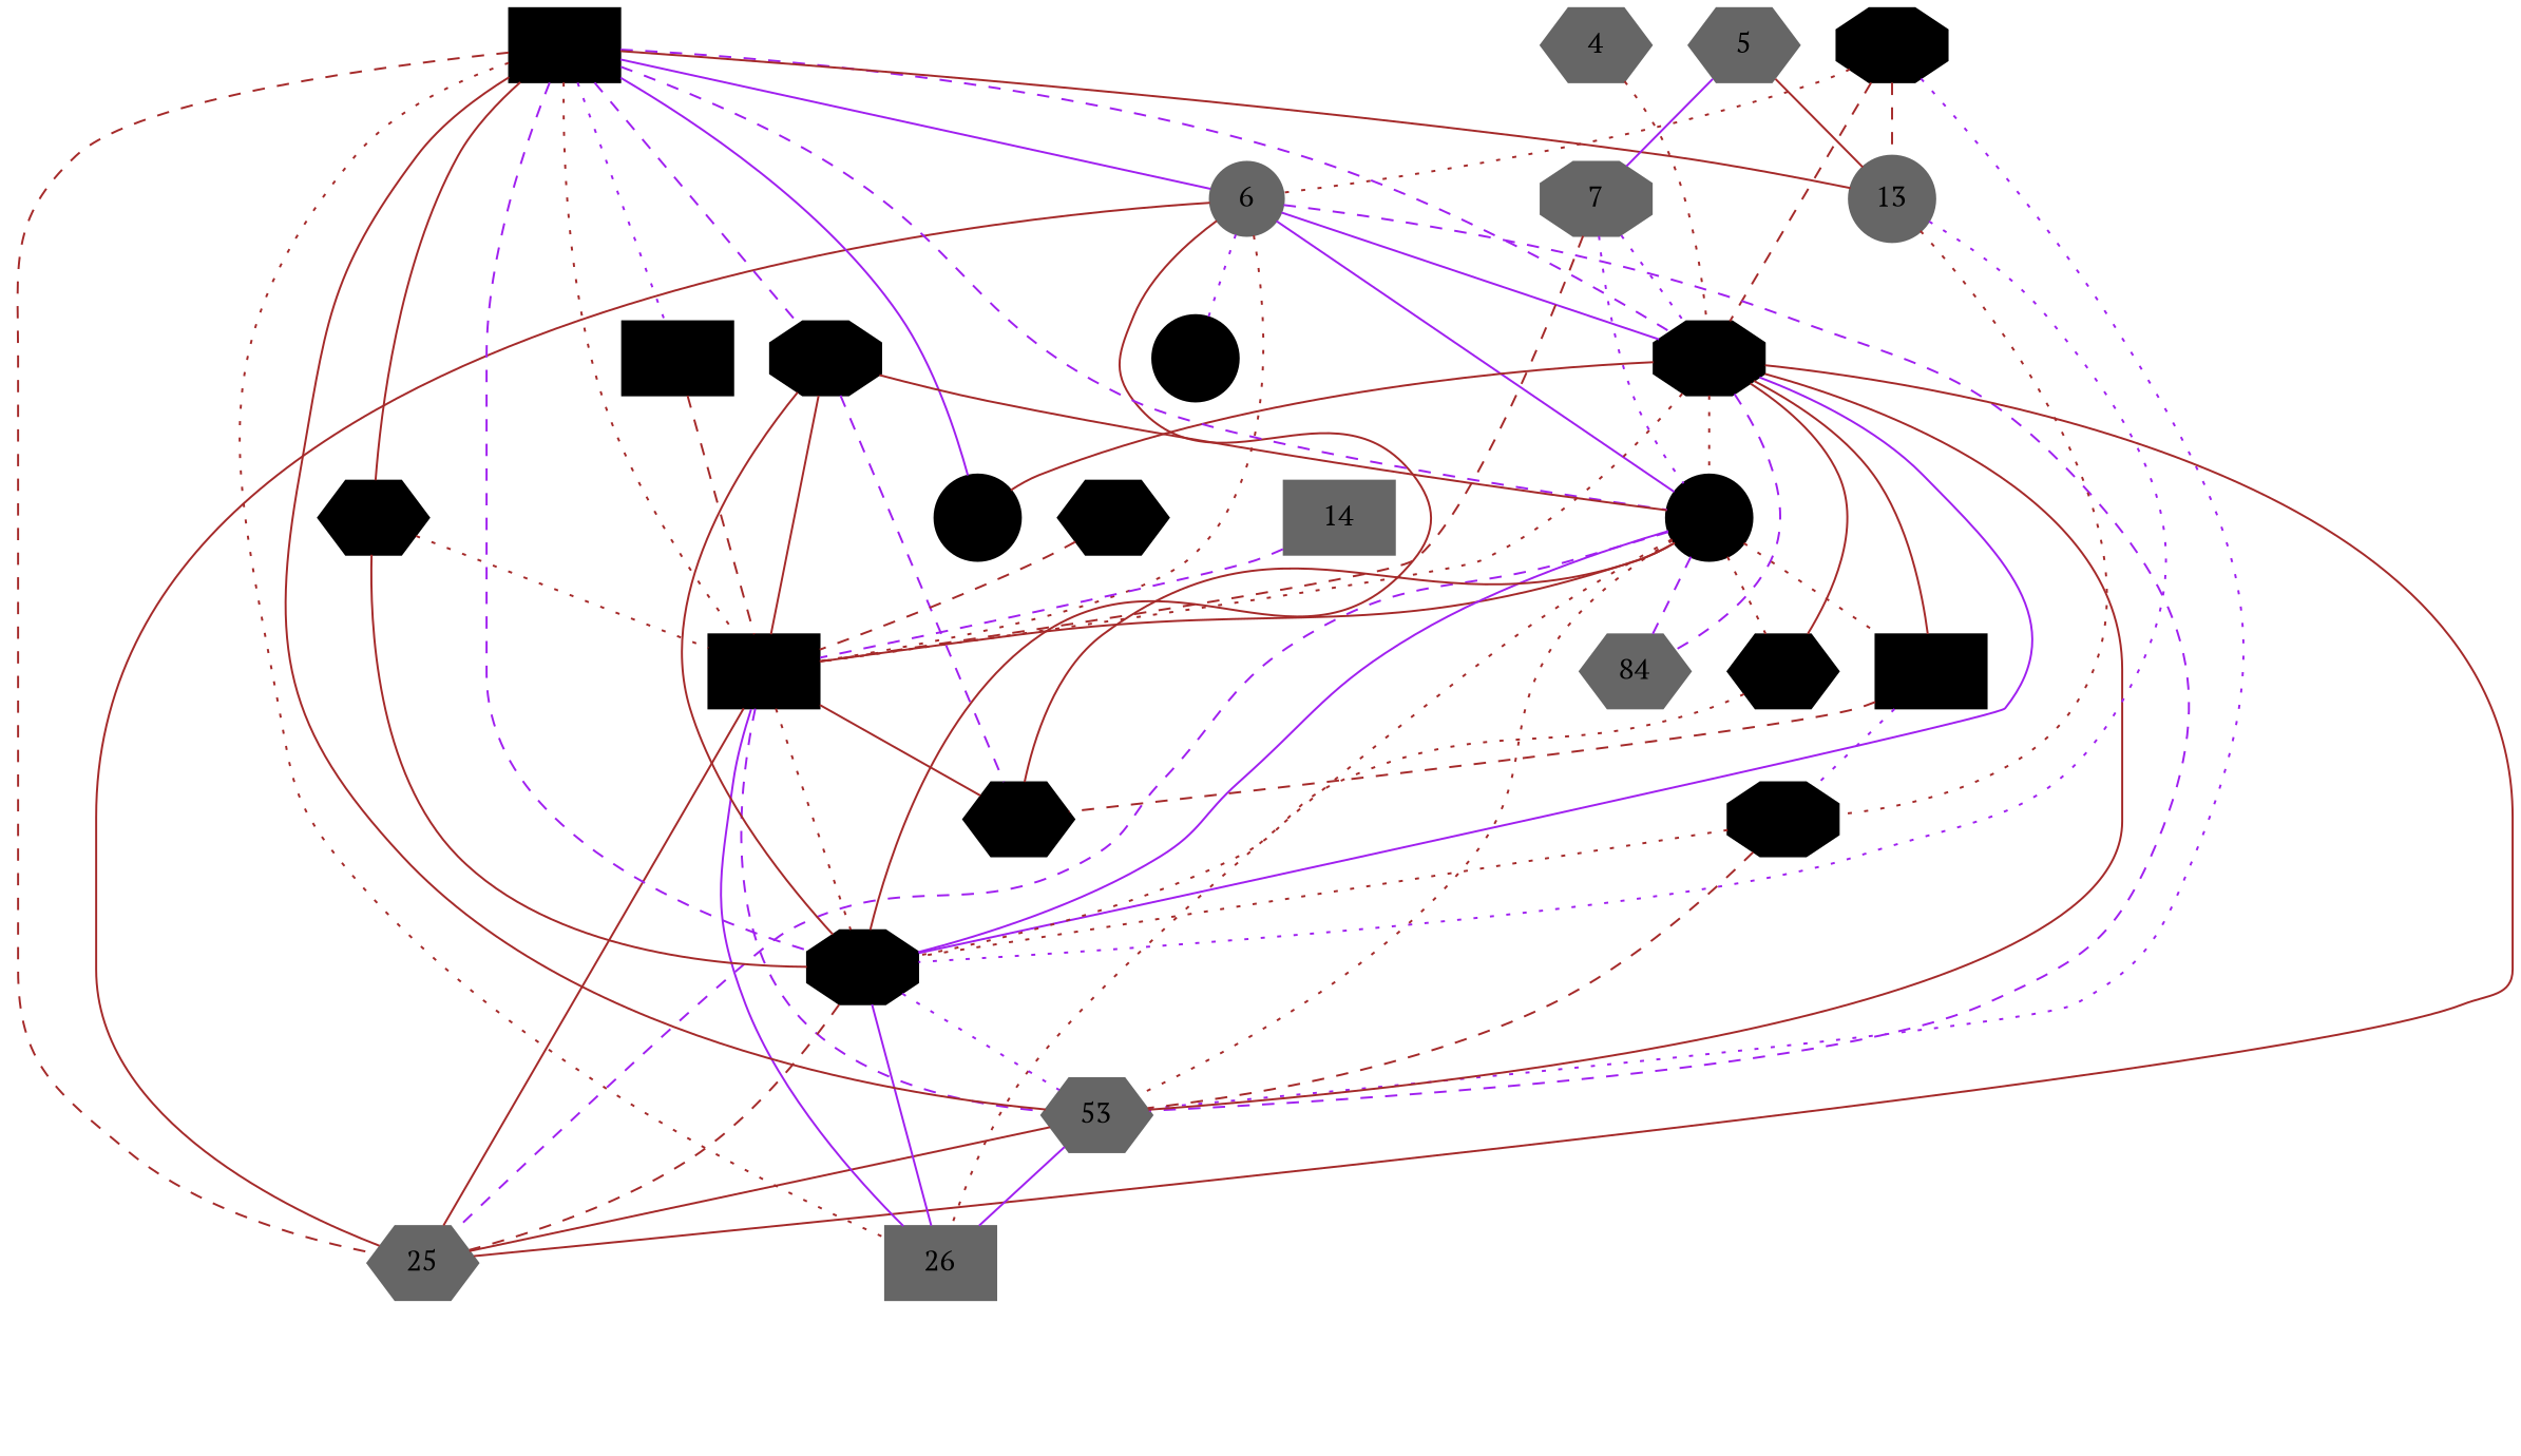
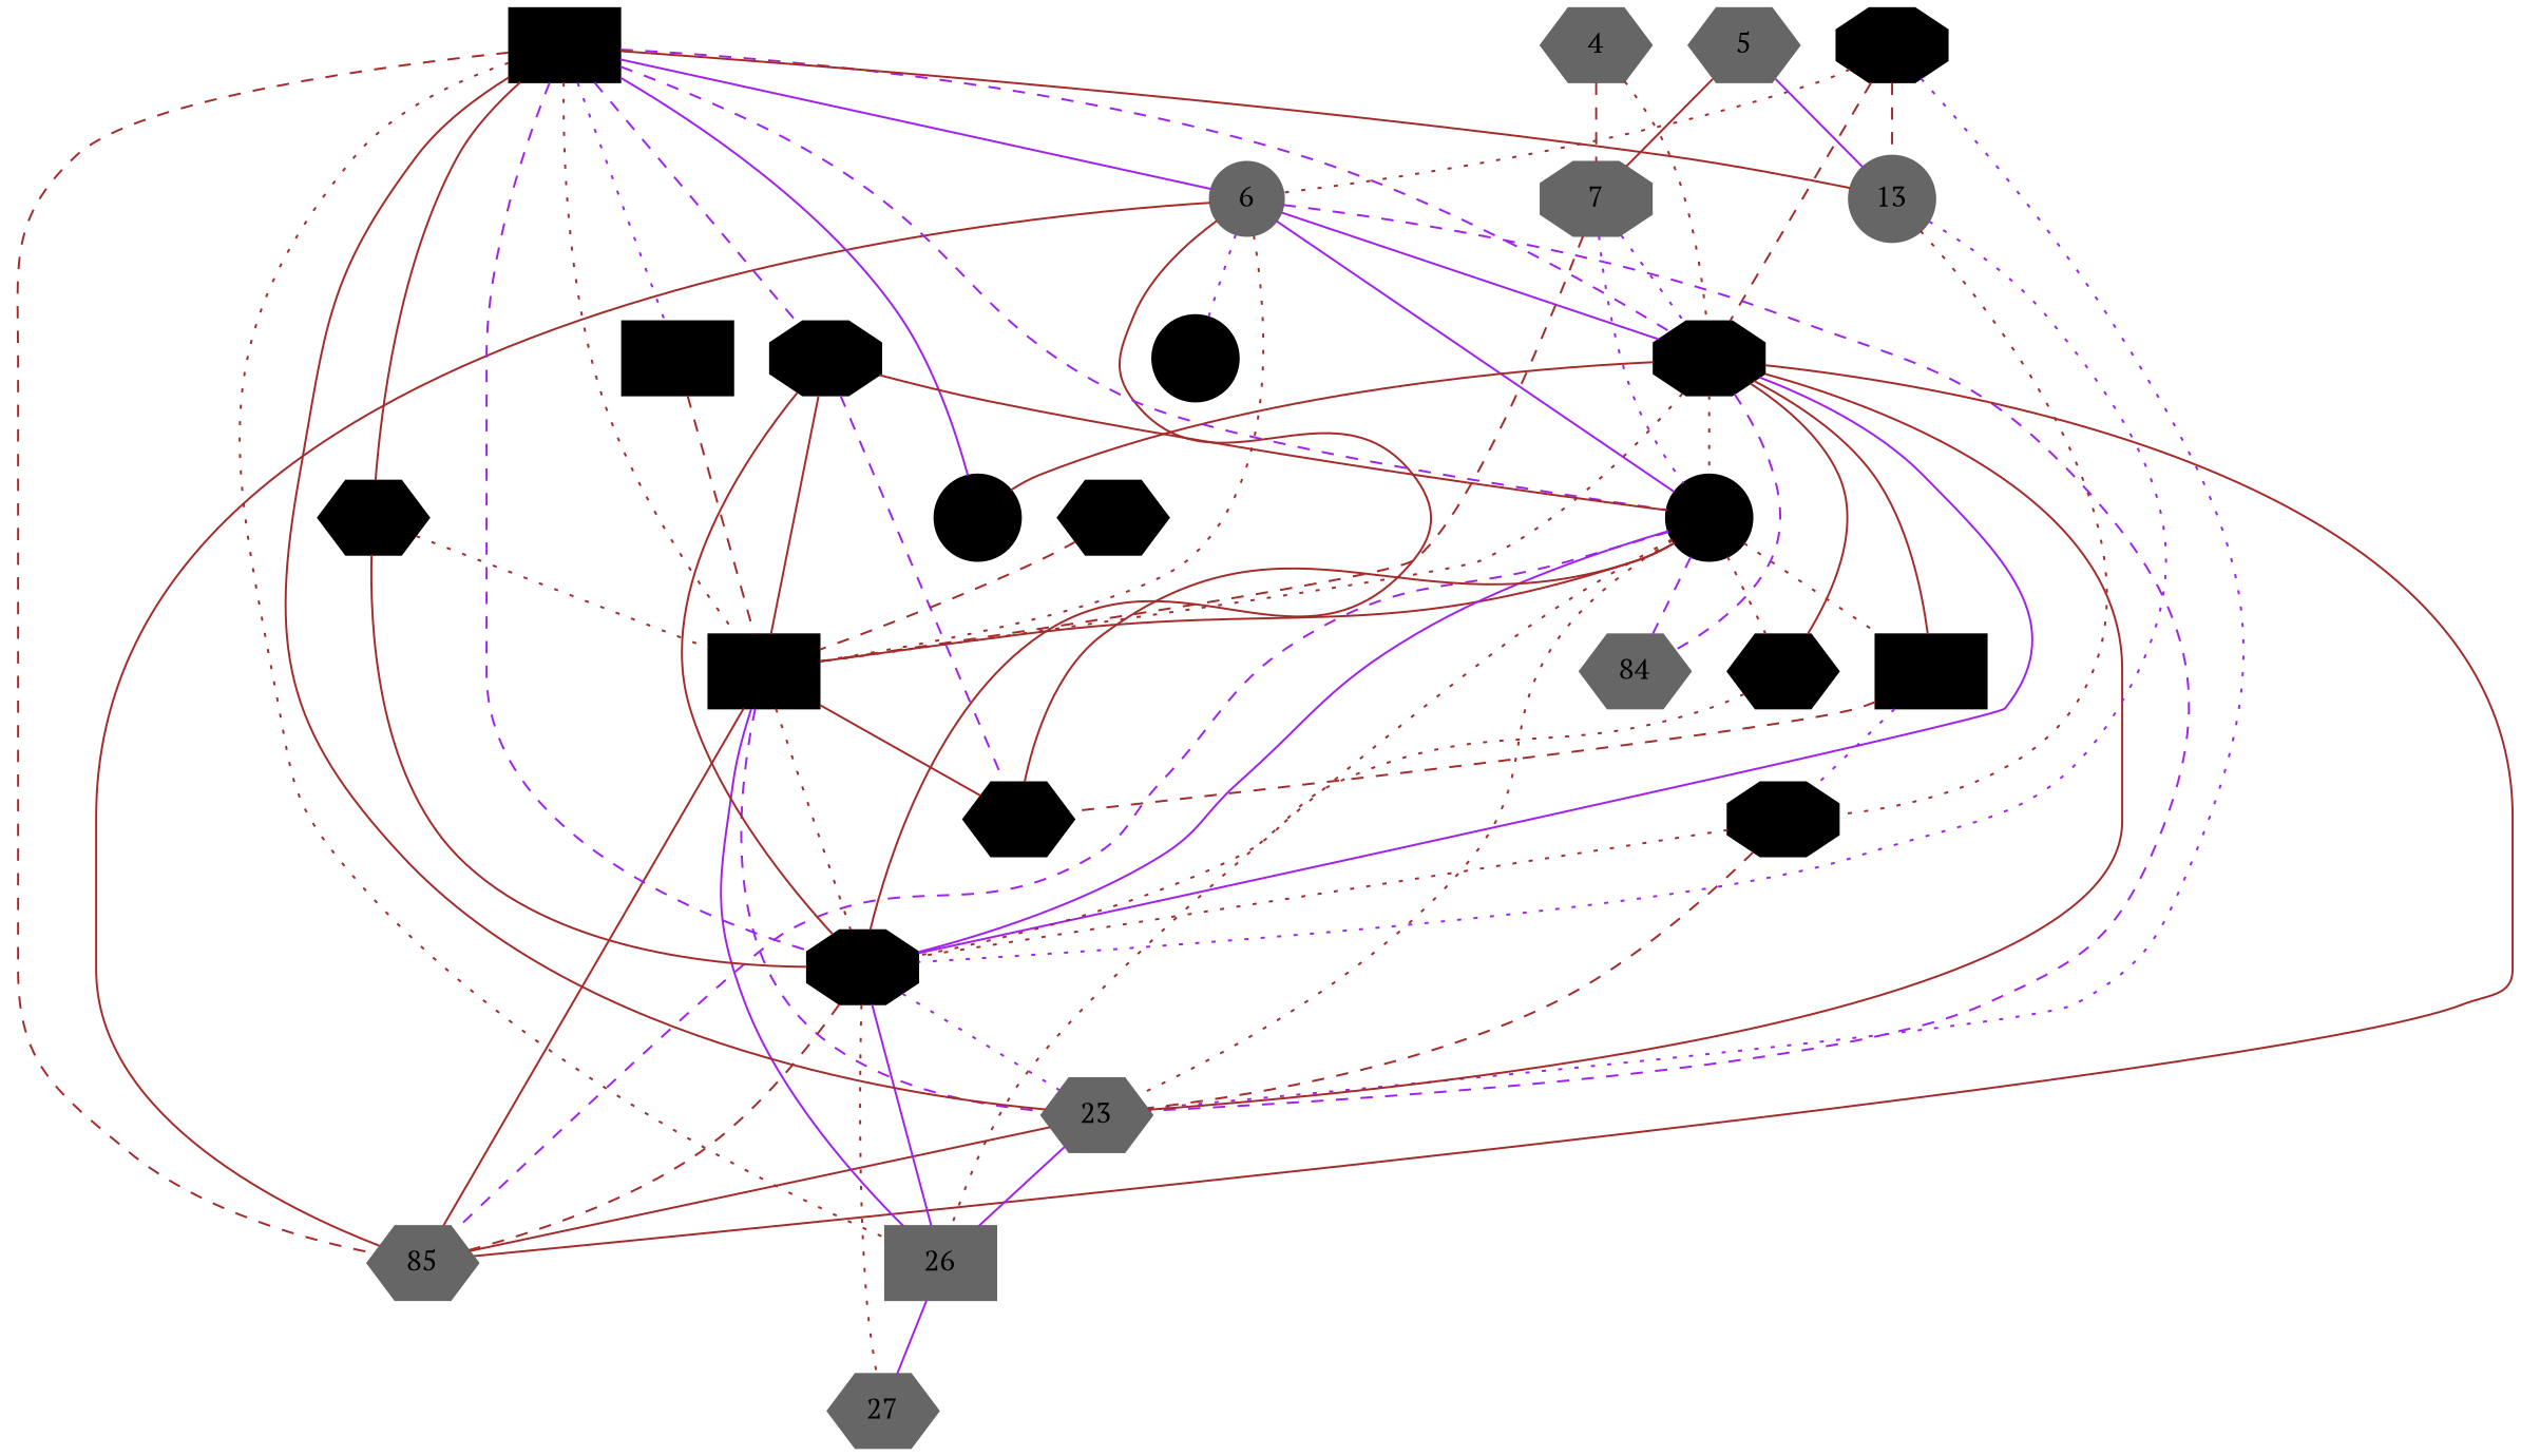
  graph {
    fontname="PT Serif"
    node [color=black fontname="PT Serif" shape=hexagon style=filled]
    edge [color=brown fontname="PT Serif" style=solid weight=1.0]
    1 [shape=octagon]
    6 [color=gray40 shape=circle]
    8 [shape=octagon]
    13 [color=gray40 shape=circle]
-   23 [color=gray40 label=53]
+   23 [color=gray40]
    10 [shape=circle]
    20 [shape=box]
    22 [shape=octagon]
-   25 [color=gray40]
+   25 [color=gray40 label=85]
    17 [shape=circle]
    19 [shape=circle]
    11
    15 [shape=box]
    n14 [color=gray40 label=84]
    16 [shape=octagon]
    26 [color=gray40 shape=box]
    2 [shape=box]
    9 [shape=octagon]
    12
    18 [shape=box]
    21
+   27 [color=gray40]
    3
    4 [color=gray40]
    7 [color=gray40 shape=octagon]
    5 [color=gray40]
-   14 [color=gray40 shape=box]
    1 -- 6 [style=dotted]
    1 -- 8 [style=dashed]
    1 -- 13 [style=dashed]
    1 -- 23 [color=purple style=dotted]
    6 -- 8 [color=purple]
    6 -- 23 [color=purple style=dashed]
    6 -- 10 [color=purple]
    6 -- 20 [style=dotted weight=2.0]
    6 -- 22
    6 -- 25
    6 -- 17 [color=purple style=dotted]
    8 -- 23
    8 -- 10 [style=dotted weight=2.0]
    8 -- 20 [style=dotted]
    8 -- 22 [color=purple]
    8 -- 25
    8 -- 19
    8 -- 11
    8 -- 15
    8 -- n14 [color=purple style=dashed]
    13 -- 22 [color=purple style=dotted]
    13 -- 16 [style=dotted]
    23 -- 25
    23 -- 26 [color=purple]
    10 -- 23 [style=dotted]
    10 -- 20
    10 -- 22 [color=purple]
    10 -- 25 [color=purple style=dashed weight=2.0]
    10 -- 11 [style=dotted]
    10 -- 15 [style=dotted]
    10 -- n14 [color=purple style=dashed]
    10 -- 26 [style=dotted]
    10 -- 21
    20 -- 23 [color=purple style=dashed weight=2.0]
    20 -- 22 [style=dotted]
    20 -- 25 [weight=2.0]
    20 -- 26 [color=purple]
    20 -- 21
    22 -- 23 [color=purple style=dotted]
    22 -- 25 [style=dashed weight=2.0]
    22 -- 26 [color=purple]
+   22 -- 27 [style=dotted]
    11 -- 22 [style=dotted]
    15 -- 16 [color=purple style=dotted]
    15 -- 21 [style=dashed]
    16 -- 23 [style=dashed]
    16 -- 22 [style=dotted]
+   26 -- 27 [color=purple]
    2 -- 6 [color=purple weight=3.0]
    2 -- 8 [color=purple style=dashed weight=4.0]
    2 -- 13
    2 -- 23 [weight=4.0]
    2 -- 10 [color=purple style=dashed weight=3.0]
    2 -- 20 [style=dotted weight=3.0]
    2 -- 22 [color=purple style=dashed weight=3.0]
    2 -- 25 [style=dashed weight=3.0]
    2 -- 19 [color=purple]
    2 -- 26 [style=dotted]
    2 -- 9 [color=purple style=dashed]
    2 -- 12
    2 -- 18 [color=purple style=dotted]
    9 -- 10
    9 -- 20
    9 -- 22
    9 -- 21 [color=purple style=dashed]
    12 -- 20 [style=dotted]
    12 -- 22
    18 -- 20 [style=dashed]
    3 -- 20 [style=dashed]
    4 -- 8 [style=dotted]
+   4 -- 7 [style=dashed]
    7 -- 8 [color=purple style=dotted]
    7 -- 10 [color=purple style=dotted]
    7 -- 20 [style=dashed weight=2.0]
-   5 -- 13
-   5 -- 7 [color=purple]
-   14 -- 20 [color=purple style=dashed]
+   5 -- 13 [color=purple]
+   5 -- 7
  }
